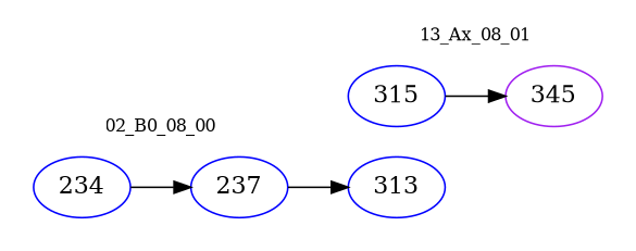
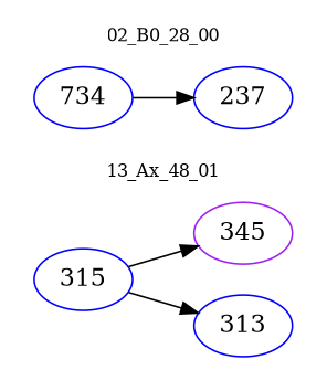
  digraph {
    rankdir=LR
    node [color=blue]
    edge [color=black]
    n1 [label=315]
    n2 [label=313]
    n3 [color=purple label=345]
-   n4 [label=234]
+   n4 [label=734]
    n5 [label=237]
    subgraph cluster_1 {
      color=white
      fontsize=10
-     label="13_Ax_08_01"
+     label="13_Ax_48_01"
      n1
      n2
      n3
    }
    subgraph cluster_2 {
      color=white
      fontsize=10
-     label="02_B0_08_00"
+     label="02_B0_28_00"
      n4
      n5
    }
-   n5 -> n2
+   n1 -> n2
    n1 -> n3
    n4 -> n5
  }
